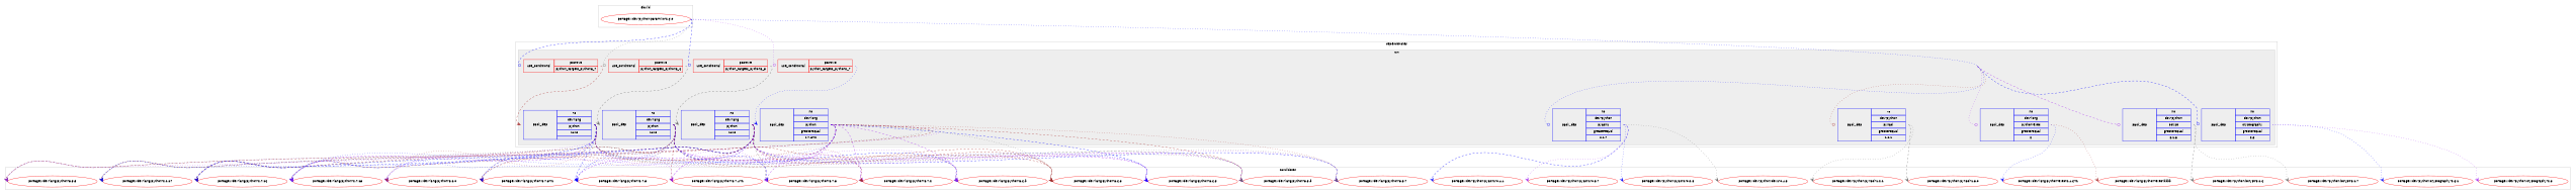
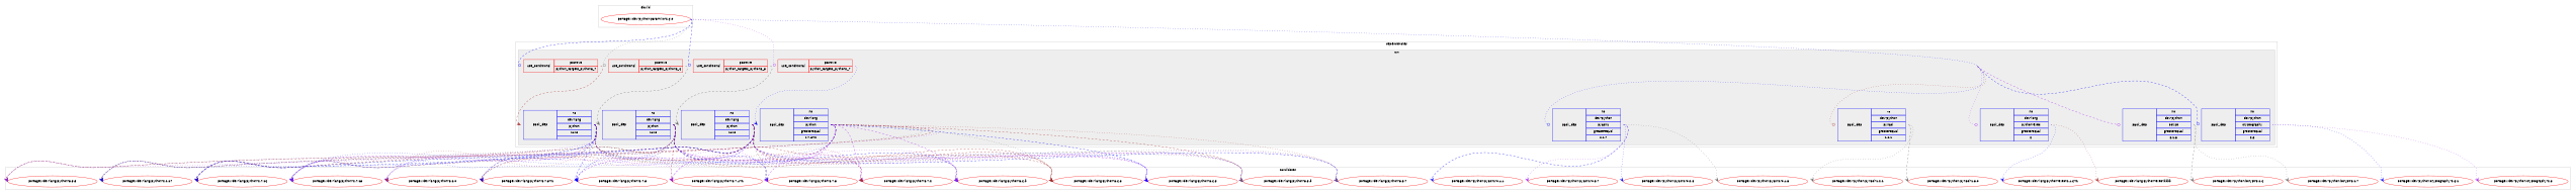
  digraph {
    compound=true
    concentrate=true
    fontname=Helvetica
    fontsize=10
    newrank=true
    rankdir=TB
    ranksep=1.5
    node [color=red fontname=Helvetica fontsize=10]
    edge [arrowhead=vee color=blue headport=w style=dotted tailport=e weight=100]
    n1 [label="portage://dev-python/paramiko-2.6.0" width=4]
    n2 [color=blue label=<<TABLE BORDER="0" CELLBORDER="1" CELLSPACING="0" CELLPADDING="4" WIDTH="220"><TR><TD ROWSPAN="6" CELLPADDING="30">pack_dep</TD></TR><TR><TD WIDTH="110">no</TD></TR><TR><TD>dev-lang</TD></TR><TR><TD>python</TD></TR><TR><TD>greaterequal</TD></TR><TR><TD>2.7.5-r2</TD></TR></TABLE>> shape=none]
    n3 [label=<<TABLE BORDER="0" CELLBORDER="1" CELLSPACING="0" CELLPADDING="4"><TR><TD ROWSPAN="3" CELLPADDING="10">use_conditional</TD></TR><TR><TD>positive</TD></TR><TR><TD>python_targets_python2_7</TD></TR></TABLE>> shape=none]
    n4 [color=blue label=<<TABLE BORDER="0" CELLBORDER="1" CELLSPACING="0" CELLPADDING="4" WIDTH="220"><TR><TD ROWSPAN="6" CELLPADDING="30">pack_dep</TD></TR><TR><TD WIDTH="110">no</TD></TR><TR><TD>dev-lang</TD></TR><TR><TD>python</TD></TR><TR><TD>none</TD></TR><TR><TD></TD></TR></TABLE>> shape=none]
    n5 [label=<<TABLE BORDER="0" CELLBORDER="1" CELLSPACING="0" CELLPADDING="4"><TR><TD ROWSPAN="3" CELLPADDING="10">use_conditional</TD></TR><TR><TD>positive</TD></TR><TR><TD>python_targets_python3_5</TD></TR></TABLE>> shape=none]
    n6 [color=blue label=<<TABLE BORDER="0" CELLBORDER="1" CELLSPACING="0" CELLPADDING="4" WIDTH="220"><TR><TD ROWSPAN="6" CELLPADDING="30">pack_dep</TD></TR><TR><TD WIDTH="110">no</TD></TR><TR><TD>dev-lang</TD></TR><TR><TD>python</TD></TR><TR><TD>none</TD></TR><TR><TD></TD></TR></TABLE>> shape=none]
    n7 [label=<<TABLE BORDER="0" CELLBORDER="1" CELLSPACING="0" CELLPADDING="4"><TR><TD ROWSPAN="3" CELLPADDING="10">use_conditional</TD></TR><TR><TD>positive</TD></TR><TR><TD>python_targets_python3_6</TD></TR></TABLE>> shape=none]
    n8 [color=blue label=<<TABLE BORDER="0" CELLBORDER="1" CELLSPACING="0" CELLPADDING="4" WIDTH="220"><TR><TD ROWSPAN="6" CELLPADDING="30">pack_dep</TD></TR><TR><TD WIDTH="110">no</TD></TR><TR><TD>dev-lang</TD></TR><TR><TD>python</TD></TR><TR><TD>none</TD></TR><TR><TD></TD></TR></TABLE>> shape=none]
    n9 [label=<<TABLE BORDER="0" CELLBORDER="1" CELLSPACING="0" CELLPADDING="4"><TR><TD ROWSPAN="3" CELLPADDING="10">use_conditional</TD></TR><TR><TD>positive</TD></TR><TR><TD>python_targets_python3_7</TD></TR></TABLE>> shape=none]
    n10 [color=blue label=<<TABLE BORDER="0" CELLBORDER="1" CELLSPACING="0" CELLPADDING="4" WIDTH="220"><TR><TD ROWSPAN="6" CELLPADDING="30">pack_dep</TD></TR><TR><TD WIDTH="110">no</TD></TR><TR><TD>dev-lang</TD></TR><TR><TD>python-exec</TD></TR><TR><TD>greaterequal</TD></TR><TR><TD>2</TD></TR></TABLE>> shape=none]
    n11 [color=blue label=<<TABLE BORDER="0" CELLBORDER="1" CELLSPACING="0" CELLPADDING="4" WIDTH="220"><TR><TD ROWSPAN="6" CELLPADDING="30">pack_dep</TD></TR><TR><TD WIDTH="110">no</TD></TR><TR><TD>dev-python</TD></TR><TR><TD>bcrypt</TD></TR><TR><TD>greaterequal</TD></TR><TR><TD>3.1.3</TD></TR></TABLE>> shape=none]
    n12 [color=blue label=<<TABLE BORDER="0" CELLBORDER="1" CELLSPACING="0" CELLPADDING="4" WIDTH="220"><TR><TD ROWSPAN="6" CELLPADDING="30">pack_dep</TD></TR><TR><TD WIDTH="110">no</TD></TR><TR><TD>dev-python</TD></TR><TR><TD>cryptography</TD></TR><TR><TD>greaterequal</TD></TR><TR><TD>2.5</TD></TR></TABLE>> shape=none]
    n13 [color=blue label=<<TABLE BORDER="0" CELLBORDER="1" CELLSPACING="0" CELLPADDING="4" WIDTH="220"><TR><TD ROWSPAN="6" CELLPADDING="30">pack_dep</TD></TR><TR><TD WIDTH="110">no</TD></TR><TR><TD>dev-python</TD></TR><TR><TD>pyasn1</TD></TR><TR><TD>greaterequal</TD></TR><TR><TD>0.1.7</TD></TR></TABLE>> shape=none]
    n14 [color=blue label=<<TABLE BORDER="0" CELLBORDER="1" CELLSPACING="0" CELLPADDING="4" WIDTH="220"><TR><TD ROWSPAN="6" CELLPADDING="30">pack_dep</TD></TR><TR><TD WIDTH="110">no</TD></TR><TR><TD>dev-python</TD></TR><TR><TD>pynacl</TD></TR><TR><TD>greaterequal</TD></TR><TR><TD>1.0.1</TD></TR></TABLE>> shape=none]
    n15 [label="portage://dev-lang/python-2.7.15" width=4]
    n16 [label="portage://dev-lang/python-2.7.16" width=4]
    n17 [label="portage://dev-lang/python-2.1.17" width=4]
    n18 [label="portage://dev-lang/python-3.5.5" width=4]
    n19 [label="portage://dev-lang/python-3.5.7" width=4]
    n20 [label="portage://dev-lang/python-3.5.9" width=4]
    n21 [label="portage://dev-lang/python-3.6.5" width=4]
    n22 [label="portage://dev-lang/python-3.6.8" width=4]
    n23 [label="portage://dev-lang/python-3.6.9" width=4]
    n24 [label="portage://dev-lang/python-3.7.2" width=4]
    n25 [label="portage://dev-lang/python-3.7.3" width=4]
    n26 [label="portage://dev-lang/python-3.7.4-r1" width=4]
    n27 [label="portage://dev-lang/python-3.7.5" width=4]
    n28 [label="portage://dev-lang/python-3.7.5-r1" width=4]
    n29 [label="portage://dev-lang/python-3.8.0" width=4]
    n30 [label="portage://dev-lang/python-exec-2.4.6-r1" width=4]
    n31 [label="portage://dev-lang/python-exec-9999" width=4]
    n32 [label="portage://dev-python/bcrypt-3.1.6" width=4]
    n33 [label="portage://dev-python/bcrypt-3.1.7" width=4]
    n34 [label="portage://dev-python/cryptography-2.6.1" width=4]
    n35 [label="portage://dev-python/cryptography-2.8" width=4]
    n36 [label="portage://dev-python/pyasn1-0.2.3" width=4]
    n37 [label="portage://dev-python/pyasn1-0.3.7" width=4]
    n38 [label="portage://dev-python/pyasn1-0.4.4" width=4]
-   n39 [label="portage://dev-python/dev1-0.4.3" width=4]
+   n39 [label="portage://dev-python/pyasn1-0.4.3" width=4]
    n40 [label="portage://dev-python/pynacl-1.2.1" width=4]
    n41 [label="portage://dev-python/pynacl-1.3.0" width=4]
    subgraph cluster_1 {
      color=gray
      label=<<i>ebuild</i>>
      rank=same
      n1
    }
    subgraph cluster_2 {
      color=gray
      label=<<i>dependencies</i>>
      subgraph cluster_3 {
        color=gray
        fillcolor="#eeeeee"
        label=<<i>compile</i>>
        style=filled
      }
      subgraph cluster_4 {
        color=gray
        fillcolor="#eeeeee"
        label=<<i>compile and run</i>>
        style=filled
      }
      subgraph cluster_5 {
        color=gray
        fillcolor="#eeeeee"
        label=<<i>run</i>>
        style=filled
        subgraph sub_6 {
          color=gray
          fillcolor="#eeeeee"
          label=<<i>run</i>>
          style=filled
          n3
          subgraph sub_7 {
            color=gray
            fillcolor="#eeeeee"
            label=<<i>run</i>>
            style=filled
            n2
          }
        }
        subgraph sub_8 {
          color=gray
          fillcolor="#eeeeee"
          label=<<i>run</i>>
          style=filled
          n5
          subgraph sub_9 {
            color=gray
            fillcolor="#eeeeee"
            label=<<i>run</i>>
            style=filled
            n4
          }
        }
        subgraph sub_10 {
          color=gray
          fillcolor="#eeeeee"
          label=<<i>run</i>>
          style=filled
          n7
          subgraph sub_11 {
            color=gray
            fillcolor="#eeeeee"
            label=<<i>run</i>>
            style=filled
            n6
          }
        }
        subgraph sub_12 {
          color=gray
          fillcolor="#eeeeee"
          label=<<i>run</i>>
          style=filled
          n9
          subgraph sub_13 {
            color=gray
            fillcolor="#eeeeee"
            label=<<i>run</i>>
            style=filled
            n8
          }
        }
        subgraph sub_14 {
          color=gray
          fillcolor="#eeeeee"
          label=<<i>run</i>>
          style=filled
          n10
        }
        subgraph sub_15 {
          color=gray
          fillcolor="#eeeeee"
          label=<<i>run</i>>
          style=filled
          n11
        }
        subgraph sub_16 {
          color=gray
          fillcolor="#eeeeee"
          label=<<i>run</i>>
          style=filled
          n12
        }
        subgraph sub_17 {
          color=gray
          fillcolor="#eeeeee"
          label=<<i>run</i>>
          style=filled
          n13
        }
        subgraph sub_18 {
          color=gray
          fillcolor="#eeeeee"
          label=<<i>run</i>>
          style=filled
          n14
        }
      }
    }
    subgraph cluster_19 {
      color=gray
      label=<<i>candidates</i>>
      rank=same
      subgraph sub_20 {
        color=black
        label=<<i>candidates</i>>
        nodesep=1
        rank=same
        n15
        n16
        n17
        n18
        n19
        n20
        n21
        n22
        n23
        n24
        n25
        n26
        n27
        n28
        n29
      }
      subgraph sub_21 {
        color=black
        label=<<i>candidates</i>>
        nodesep=1
        rank=same
        n15
        n16
        n17
        n18
        n19
        n20
        n21
        n22
        n23
        n24
        n25
        n26
        n27
        n28
        n29
      }
      subgraph sub_22 {
        color=black
        label=<<i>candidates</i>>
        nodesep=1
        rank=same
        n15
        n16
        n17
        n18
        n19
        n20
        n21
        n22
        n23
        n24
        n25
        n26
        n27
        n28
        n29
      }
      subgraph sub_23 {
        color=black
        label=<<i>candidates</i>>
        nodesep=1
        rank=same
        n15
        n16
        n17
        n18
        n19
        n20
        n21
        n22
        n23
        n24
        n25
        n26
        n27
        n28
        n29
      }
      subgraph sub_24 {
        color=black
        label=<<i>candidates</i>>
        nodesep=1
        rank=same
        n30
        n31
      }
      subgraph sub_25 {
        color=black
        label=<<i>candidates</i>>
        nodesep=1
        rank=same
        n32
        n33
      }
      subgraph sub_26 {
        color=black
        label=<<i>candidates</i>>
        nodesep=1
        rank=same
        n34
        n35
      }
      subgraph sub_27 {
        color=black
        label=<<i>candidates</i>>
        nodesep=1
        rank=same
        n36
        n37
        n38
        n39
      }
      subgraph sub_28 {
        color=black
        label=<<i>candidates</i>>
        nodesep=1
        rank=same
        n40
        n41
      }
    }
    n1 -> n3 [arrowhead=odot color=purple weight=20]
    n1 -> n5 [arrowhead=odot style=dashed weight=20]
    n1 -> n7 [arrowhead=odot color=gray40 weight=20]
    n1 -> n9 [arrowhead=odot style=dashed weight=20]
    n1 -> n10 [arrowhead=odot color=purple weight=20]
    n1 -> n11 [arrowhead=odot color=purple style=dashed weight=20]
    n1 -> n12 [arrowhead=odot style=dashed weight=20]
    n1 -> n13 [arrowhead=odot weight=20]
    n1 -> n14 [arrowhead=odot color=brown weight=20]
    n2 -> n15 [color=brown style=dashed]
    n2 -> n16 [color=gray40]
    n2 -> n17 [color=brown style=dashed]
    n2 -> n18 [color=purple]
    n2 -> n19 [color=brown]
    n2 -> n20 [color=brown style=dashed]
    n2 -> n21 [style=dashed]
    n2 -> n22 [color=gray40]
    n2 -> n23 [color=purple style=dashed]
    n2 -> n24 [color=purple style=dashed]
    n2 -> n25 [color=purple style=dashed]
    n2 -> n26 [color=purple]
    n2 -> n27 [color=purple style=dashed]
    n2 -> n28
    n2 -> n29
    n3 -> n2 [weight=20]
    n4 -> n15 [style=dashed]
    n4 -> n16 [style=dashed]
    n4 -> n17
    n4 -> n18 [color=brown style=dashed]
    n4 -> n19 [style=dashed]
    n4 -> n20 [color=gray40]
    n4 -> n21 [color=purple style=dashed]
    n4 -> n22 [color=brown style=dashed]
    n4 -> n23 [color=brown]
    n4 -> n24 [color=purple style=dashed]
    n4 -> n25 [color=gray40 style=dashed]
    n4 -> n26 [color=purple style=dashed]
    n4 -> n27
    n4 -> n28 [color=brown style=dashed]
    n4 -> n29 [color=purple]
    n5 -> n4 [color=gray40 style=dashed weight=20]
    n6 -> n15
    n6 -> n16 [color=brown style=dashed]
    n6 -> n17 [color=gray40]
    n6 -> n18 [color=gray40]
    n6 -> n19 [color=purple]
    n6 -> n20 [color=purple style=dashed]
    n6 -> n21 [color=purple]
    n6 -> n22 [color=brown style=dashed]
    n6 -> n23 [style=dashed]
    n6 -> n24 [color=brown]
    n6 -> n25 [style=dashed]
    n6 -> n26 [color=brown style=dashed]
    n6 -> n27
    n6 -> n28 [color=brown]
    n6 -> n29 [color=purple]
    n7 -> n6 [color=gray40 style=dashed weight=20]
    n8 -> n15 [color=purple style=dashed]
    n8 -> n16 [style=dashed]
    n8 -> n17
    n8 -> n18 [color=purple]
    n8 -> n19 [color=gray40]
    n8 -> n20 [color=gray40 style=dashed]
    n8 -> n21
    n8 -> n22 [color=brown style=dashed]
    n8 -> n23 [color=purple]
    n8 -> n24 [color=brown]
    n8 -> n25 [color=purple]
    n8 -> n26 [color=purple]
    n8 -> n27 [style=dashed]
    n8 -> n28 [style=dashed]
    n8 -> n29 [color=brown]
    n9 -> n8 [color=brown style=dashed weight=20]
    n10 -> n30
    n10 -> n31 [color=brown]
    n11 -> n32 [color=gray40 style=dashed]
    n11 -> n33 [color=gray40]
    n12 -> n34
    n12 -> n35 [color=purple]
    n13 -> n36
    n13 -> n37 [color=purple]
    n13 -> n38 [style=dashed]
    n13 -> n39 [color=gray40]
    n14 -> n40 [color=gray40]
    n14 -> n41 [color=gray40 style=dashed]
  }
